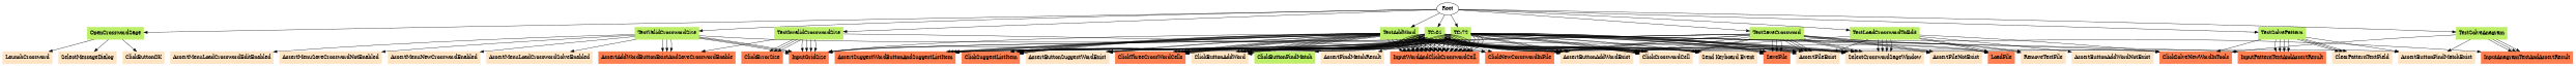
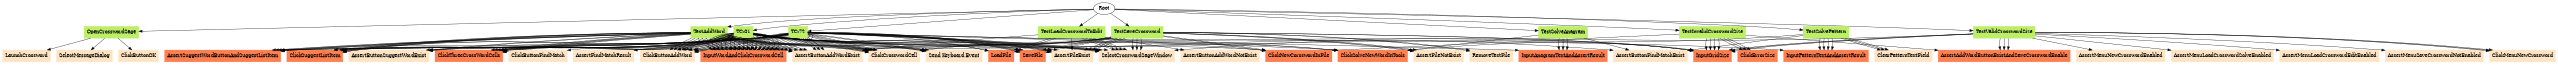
  digraph {
    node [color=bisque shape=box style=filled]
    OpenCrosswordSage [color=darkolivegreen2]
    LaunchCrossword
    SelectMessageDialog
    ClickButtonOK
    Root [color="" shape="" style=""]
    TestValidCrosswordSize [color=darkolivegreen2]
    TestInvalidCrosswordSize [color=darkolivegreen2]
    TestAddWord [color=darkolivegreen2]
    TestSaveCrossword [color=darkolivegreen2]
    TestLoadCrosswordToEdit [color=darkolivegreen2]
    TestSolvePattern [color=darkolivegreen2]
    TestSolveAnagram [color=darkolivegreen2]
    "TC-01" [color=darkolivegreen2]
    n14 [color=darkolivegreen2 label="TC-72"]
    SelectCrosswordSageWindow
    AssertMenuNewCrosswordEnabled
    AssertMenuLoadCrosswordSolveEnabled
    AssertMenuLoadCrosswordEditEnabled
    AssertMenuSaveCrosswordNotEnabled
+   ClickMenuNewCrossword
    InputGridSize [color=coral]
    AssertAddWordButtonExistAndSaveCrosswordEnable [color=coral]
    ClickNewCorsswordInFile [color=coral]
    ClickErrorSize [color=coral]
    AssertButtonAddWordExist
    ClickButtonAddWord
    ClickThreeCrossWordCells [color=coral]
    InputWordAndClickCrosswordCell [color=coral]
    AssertButtonSuggestWordExist
    ClickSuggestListItem [color=coral]
    ClickCrosswordCell
    AssertSuggestWordButtonAndSuggestListItem [color=coral]
    "Send Keyboard Event"
    AssertFileNotExist
    SaveFile [color=coral]
    AssertFileExist
    RemoveTestFile
    LoadFile [color=coral]
    AssertButtonAddWordNotExist
    ClickSolveNewWordInTools [color=coral]
    AssertButtonFindMatchExist
    InputPatternTextAndAssertResult [color=coral]
    ClearPatternTextField
    InputAnagramTextAndAssertResult [color=coral]
-   ClickButtonFindMatch [fillcolor=darkolivegreen2]
+   ClickButtonFindMatch
    AssertFindMatchResult
    OpenCrosswordSage -> LaunchCrossword
    OpenCrosswordSage -> SelectMessageDialog
    OpenCrosswordSage -> ClickButtonOK
    Root -> OpenCrosswordSage
    Root -> TestValidCrosswordSize
    Root -> TestInvalidCrosswordSize
    Root -> TestAddWord
    Root -> TestSaveCrossword
    Root -> TestLoadCrosswordToEdit
    Root -> TestSolvePattern
    Root -> TestSolveAnagram
    Root -> "TC-01"
    Root -> n14
    TestValidCrosswordSize -> SelectCrosswordSageWindow
    TestValidCrosswordSize -> AssertMenuNewCrosswordEnabled
    TestValidCrosswordSize -> AssertMenuLoadCrosswordSolveEnabled
    TestValidCrosswordSize -> AssertMenuLoadCrosswordEditEnabled
    TestValidCrosswordSize -> AssertMenuSaveCrosswordNotEnabled
+   TestValidCrosswordSize -> ClickMenuNewCrossword
+   TestValidCrosswordSize -> ClickMenuNewCrossword
+   TestValidCrosswordSize -> ClickMenuNewCrossword
    TestValidCrosswordSize -> InputGridSize
    TestValidCrosswordSize -> InputGridSize
    TestValidCrosswordSize -> InputGridSize
    TestValidCrosswordSize -> AssertAddWordButtonExistAndSaveCrosswordEnable
    TestValidCrosswordSize -> AssertAddWordButtonExistAndSaveCrosswordEnable
    TestValidCrosswordSize -> AssertAddWordButtonExistAndSaveCrosswordEnable
    TestInvalidCrosswordSize -> InputGridSize
    TestInvalidCrosswordSize -> InputGridSize
    TestInvalidCrosswordSize -> InputGridSize
    TestInvalidCrosswordSize -> InputGridSize
    TestInvalidCrosswordSize -> AssertAddWordButtonExistAndSaveCrosswordEnable
    TestInvalidCrosswordSize -> ClickNewCorsswordInFile
    TestInvalidCrosswordSize -> ClickErrorSize
    TestInvalidCrosswordSize -> ClickErrorSize
    TestInvalidCrosswordSize -> ClickErrorSize
    TestAddWord -> SelectCrosswordSageWindow
    TestAddWord -> InputGridSize
    TestAddWord -> ClickNewCorsswordInFile
    TestAddWord -> AssertButtonAddWordExist
    TestAddWord -> AssertButtonAddWordExist
    TestAddWord -> AssertButtonAddWordExist
    TestAddWord -> AssertButtonAddWordExist
    TestAddWord -> AssertButtonAddWordExist
    TestAddWord -> ClickButtonAddWord
    TestAddWord -> ClickButtonAddWord
    TestAddWord -> ClickButtonAddWord
    TestAddWord -> ClickButtonAddWord
    TestAddWord -> ClickButtonAddWord
    TestAddWord -> ClickThreeCrossWordCells
    TestAddWord -> ClickThreeCrossWordCells
    TestAddWord -> ClickThreeCrossWordCells
    TestAddWord -> ClickThreeCrossWordCells
    TestAddWord -> ClickThreeCrossWordCells
    TestAddWord -> InputWordAndClickCrosswordCell
    TestAddWord -> InputWordAndClickCrosswordCell
    TestAddWord -> InputWordAndClickCrosswordCell
    TestAddWord -> InputWordAndClickCrosswordCell
    TestAddWord -> InputWordAndClickCrosswordCell
    TestAddWord -> InputWordAndClickCrosswordCell
    TestAddWord -> InputWordAndClickCrosswordCell
    TestAddWord -> InputWordAndClickCrosswordCell
    TestAddWord -> InputWordAndClickCrosswordCell
    TestAddWord -> InputWordAndClickCrosswordCell
    TestAddWord -> InputWordAndClickCrosswordCell
    TestAddWord -> AssertButtonSuggestWordExist
    TestAddWord -> AssertButtonSuggestWordExist
    TestAddWord -> ClickSuggestListItem
    TestAddWord -> ClickSuggestListItem
    TestAddWord -> ClickSuggestListItem
    TestAddWord -> ClickSuggestListItem
    TestAddWord -> ClickSuggestListItem
    TestAddWord -> ClickCrosswordCell
    TestAddWord -> ClickCrosswordCell
    TestAddWord -> ClickCrosswordCell
    TestAddWord -> ClickCrosswordCell
    TestAddWord -> ClickCrosswordCell
    TestAddWord -> AssertSuggestWordButtonAndSuggestListItem
    TestAddWord -> AssertSuggestWordButtonAndSuggestListItem
    TestAddWord -> AssertSuggestWordButtonAndSuggestListItem
    TestAddWord -> AssertSuggestWordButtonAndSuggestListItem
    TestAddWord -> AssertSuggestWordButtonAndSuggestListItem
    TestAddWord -> "Send Keyboard Event"
    TestSaveCrossword -> SelectCrosswordSageWindow
    TestSaveCrossword -> SelectCrosswordSageWindow
    TestSaveCrossword -> SelectCrosswordSageWindow
    TestSaveCrossword -> InputGridSize
    TestSaveCrossword -> InputGridSize
    TestSaveCrossword -> ClickNewCorsswordInFile
    TestSaveCrossword -> ClickNewCorsswordInFile
    TestSaveCrossword -> AssertButtonAddWordExist
    TestSaveCrossword -> ClickButtonAddWord
    TestSaveCrossword -> ClickCrosswordCell
    TestSaveCrossword -> ClickCrosswordCell
    TestSaveCrossword -> AssertFileNotExist
    TestSaveCrossword -> AssertFileNotExist
    TestSaveCrossword -> AssertFileNotExist
    TestSaveCrossword -> SaveFile
    TestSaveCrossword -> SaveFile
    TestSaveCrossword -> SaveFile
    TestSaveCrossword -> AssertFileExist
    TestSaveCrossword -> AssertFileExist
    TestSaveCrossword -> AssertFileExist
    TestSaveCrossword -> RemoveTestFile
    TestSaveCrossword -> RemoveTestFile
    TestLoadCrosswordToEdit -> SelectCrosswordSageWindow
    TestLoadCrosswordToEdit -> SelectCrosswordSageWindow
    TestLoadCrosswordToEdit -> SelectCrosswordSageWindow
    TestLoadCrosswordToEdit -> SelectCrosswordSageWindow
    TestLoadCrosswordToEdit -> AssertButtonAddWordExist
    TestLoadCrosswordToEdit -> AssertFileExist
    TestLoadCrosswordToEdit -> LoadFile
    TestLoadCrosswordToEdit -> LoadFile
    TestLoadCrosswordToEdit -> AssertButtonAddWordNotExist
    TestLoadCrosswordToEdit -> ClickSolveNewWordInTools
    TestSolvePattern -> ClickSolveNewWordInTools
    TestSolvePattern -> AssertButtonFindMatchExist
    TestSolvePattern -> InputPatternTextAndAssertResult
    TestSolvePattern -> InputPatternTextAndAssertResult
    TestSolvePattern -> InputPatternTextAndAssertResult
    TestSolvePattern -> InputPatternTextAndAssertResult
    TestSolvePattern -> ClearPatternTextField
    TestSolvePattern -> ClearPatternTextField
    TestSolvePattern -> ClearPatternTextField
    TestSolveAnagram -> ClickSolveNewWordInTools
    TestSolveAnagram -> AssertButtonFindMatchExist
    TestSolveAnagram -> InputAnagramTextAndAssertResult
    TestSolveAnagram -> InputAnagramTextAndAssertResult
    TestSolveAnagram -> InputAnagramTextAndAssertResult
    "TC-01" -> SelectCrosswordSageWindow
    "TC-01" -> SelectCrosswordSageWindow
    "TC-01" -> InputGridSize
    "TC-01" -> ClickNewCorsswordInFile
    "TC-01" -> AssertButtonAddWordExist
    "TC-01" -> ClickButtonAddWord
    "TC-01" -> ClickButtonAddWord
    "TC-01" -> ClickButtonAddWord
    "TC-01" -> ClickButtonAddWord
    "TC-01" -> ClickButtonAddWord
    "TC-01" -> ClickButtonAddWord
    "TC-01" -> ClickThreeCrossWordCells
    "TC-01" -> ClickThreeCrossWordCells
    "TC-01" -> ClickThreeCrossWordCells
    "TC-01" -> ClickThreeCrossWordCells
    "TC-01" -> ClickThreeCrossWordCells
    "TC-01" -> ClickThreeCrossWordCells
    "TC-01" -> InputWordAndClickCrosswordCell
    "TC-01" -> InputWordAndClickCrosswordCell
    "TC-01" -> InputWordAndClickCrosswordCell
    "TC-01" -> InputWordAndClickCrosswordCell
    "TC-01" -> InputWordAndClickCrosswordCell
    "TC-01" -> InputWordAndClickCrosswordCell
    "TC-01" -> InputWordAndClickCrosswordCell
    "TC-01" -> InputWordAndClickCrosswordCell
    "TC-01" -> InputWordAndClickCrosswordCell
    "TC-01" -> InputWordAndClickCrosswordCell
    "TC-01" -> InputWordAndClickCrosswordCell
    "TC-01" -> InputWordAndClickCrosswordCell
    "TC-01" -> InputWordAndClickCrosswordCell
    "TC-01" -> InputWordAndClickCrosswordCell
    "TC-01" -> InputWordAndClickCrosswordCell
    "TC-01" -> InputWordAndClickCrosswordCell
    "TC-01" -> InputWordAndClickCrosswordCell
    "TC-01" -> AssertButtonSuggestWordExist
    "TC-01" -> AssertButtonSuggestWordExist
    "TC-01" -> AssertButtonSuggestWordExist
    "TC-01" -> ClickSuggestListItem
    "TC-01" -> ClickSuggestListItem
    "TC-01" -> ClickSuggestListItem
    "TC-01" -> ClickSuggestListItem
    "TC-01" -> ClickSuggestListItem
    "TC-01" -> ClickCrosswordCell
    "TC-01" -> ClickCrosswordCell
    "TC-01" -> ClickCrosswordCell
    "TC-01" -> ClickCrosswordCell
    "TC-01" -> AssertSuggestWordButtonAndSuggestListItem
    "TC-01" -> AssertSuggestWordButtonAndSuggestListItem
    "TC-01" -> AssertSuggestWordButtonAndSuggestListItem
    "TC-01" -> AssertSuggestWordButtonAndSuggestListItem
    "TC-01" -> "Send Keyboard Event"
    "TC-01" -> "Send Keyboard Event"
    "TC-01" -> "Send Keyboard Event"
    "TC-01" -> SaveFile
    "TC-01" -> SaveFile
    "TC-01" -> AssertFileExist
    "TC-01" -> AssertFileExist
    "TC-01" -> LoadFile
    "TC-01" -> ClickSolveNewWordInTools
    "TC-01" -> AssertButtonFindMatchExist
    "TC-01" -> ClickButtonFindMatch
    "TC-01" -> AssertFindMatchResult
    n14 -> SelectCrosswordSageWindow
    n14 -> SelectCrosswordSageWindow
    n14 -> SelectCrosswordSageWindow
    n14 -> SelectCrosswordSageWindow
    n14 -> SelectCrosswordSageWindow
    n14 -> AssertButtonAddWordExist
    n14 -> AssertButtonAddWordExist
    n14 -> AssertButtonAddWordExist
    n14 -> ClickButtonAddWord
    n14 -> ClickButtonAddWord
    n14 -> ClickButtonAddWord
    n14 -> ClickButtonAddWord
    n14 -> ClickThreeCrossWordCells
    n14 -> ClickThreeCrossWordCells
    n14 -> ClickThreeCrossWordCells
    n14 -> InputWordAndClickCrosswordCell
    n14 -> InputWordAndClickCrosswordCell
    n14 -> InputWordAndClickCrosswordCell
    n14 -> InputWordAndClickCrosswordCell
    n14 -> InputWordAndClickCrosswordCell
    n14 -> InputWordAndClickCrosswordCell
    n14 -> InputWordAndClickCrosswordCell
    n14 -> InputWordAndClickCrosswordCell
    n14 -> InputWordAndClickCrosswordCell
    n14 -> InputWordAndClickCrosswordCell
    n14 -> InputWordAndClickCrosswordCell
    n14 -> InputWordAndClickCrosswordCell
    n14 -> InputWordAndClickCrosswordCell
    n14 -> InputWordAndClickCrosswordCell
    n14 -> InputWordAndClickCrosswordCell
    n14 -> AssertButtonSuggestWordExist
    n14 -> ClickSuggestListItem
    n14 -> ClickSuggestListItem
    n14 -> ClickCrosswordCell
    n14 -> ClickCrosswordCell
    n14 -> ClickCrosswordCell
    n14 -> ClickCrosswordCell
    n14 -> AssertSuggestWordButtonAndSuggestListItem
    n14 -> "Send Keyboard Event"
    n14 -> "Send Keyboard Event"
    n14 -> SaveFile
    n14 -> SaveFile
    n14 -> SaveFile
    n14 -> AssertFileExist
    n14 -> AssertFileExist
    n14 -> AssertFileExist
    n14 -> AssertFileExist
    n14 -> LoadFile
    n14 -> ClickSolveNewWordInTools
    n14 -> InputPatternTextAndAssertResult
    n14 -> InputAnagramTextAndAssertResult
  }
